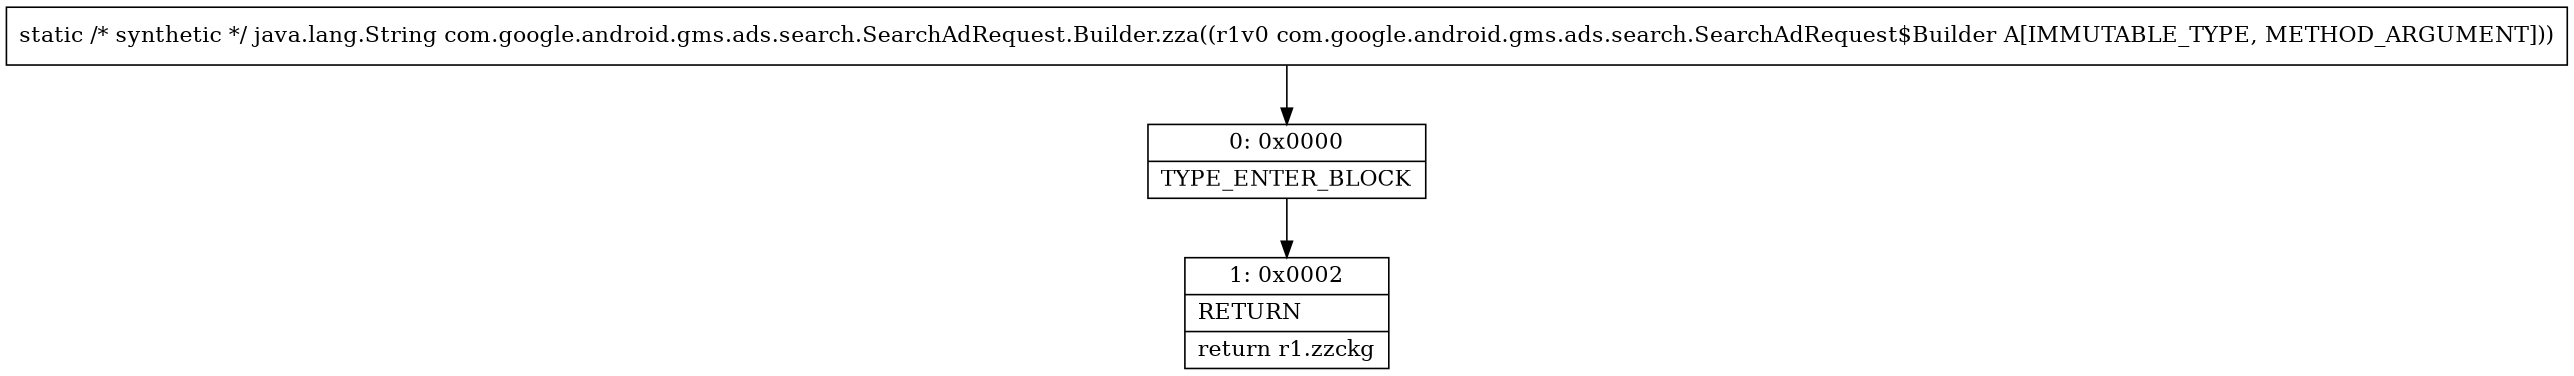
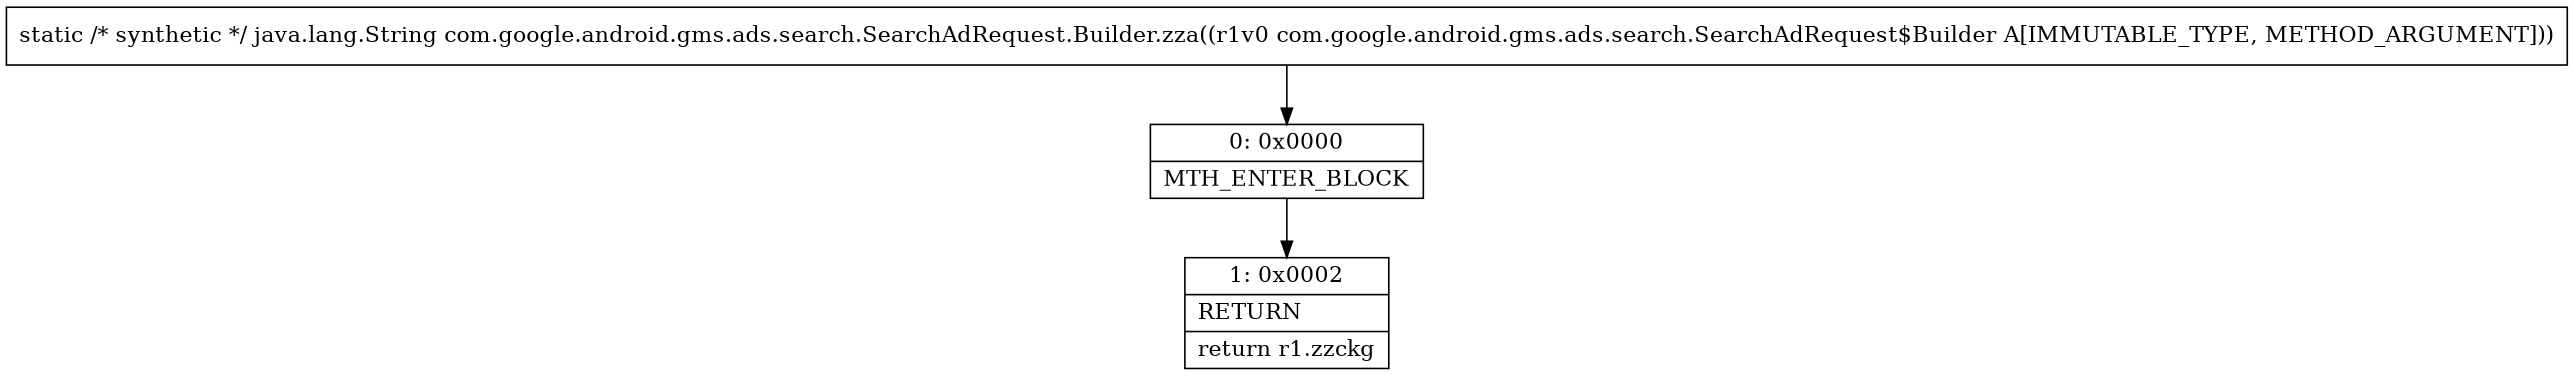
  digraph {
    node [shape=record]
-   n1 [label="{0\:\ 0x0000|TYPE_ENTER_BLOCK\l}"]
+   n1 [label="{0\:\ 0x0000|MTH_ENTER_BLOCK\l}"]
    n2 [label="{1\:\ 0x0002|RETURN\l|return r1.zzckg\l}"]
    n3 [label="{static \/* synthetic *\/ java.lang.String com.google.android.gms.ads.search.SearchAdRequest.Builder.zza((r1v0 com.google.android.gms.ads.search.SearchAdRequest$Builder A[IMMUTABLE_TYPE, METHOD_ARGUMENT])) }"]
    n1 -> n2
    n3 -> n1
  }
